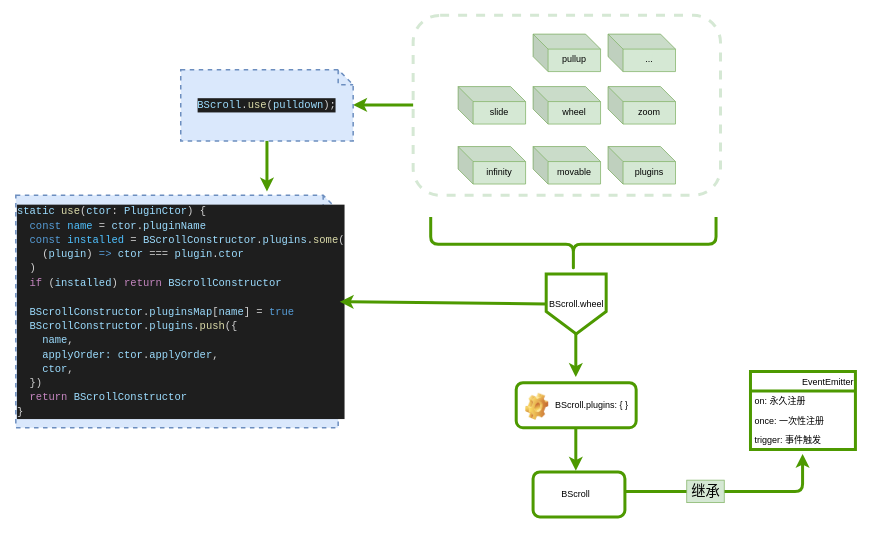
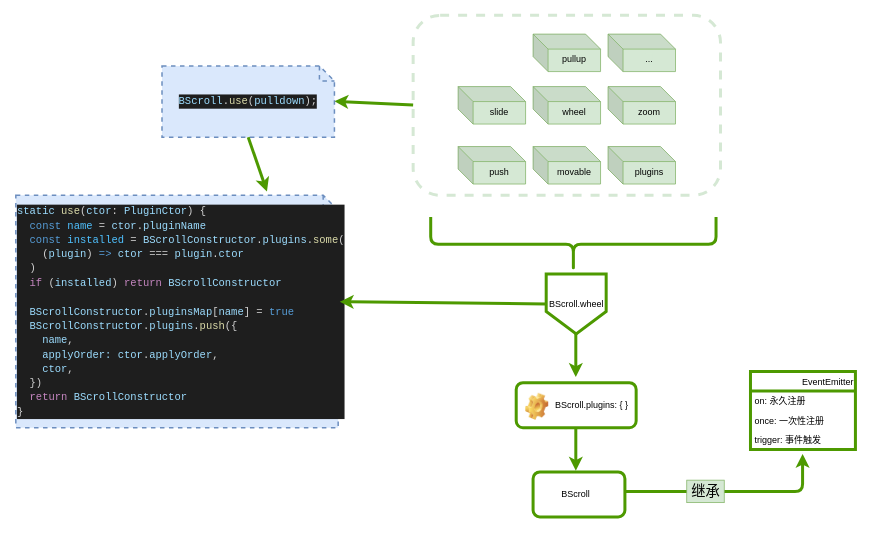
  <mxCell id="0" />
  <mxCell id="1" parent="0" />
  <mxCell id="2" value="" style="edgeStyle=segmentEdgeStyle;endArrow=classic;html=1;strokeColor=#4D9900;strokeWidth=4;" edge="1" parent="1"><mxGeometry width="50" height="50" relative="1" as="geometry"><mxPoint x="832.5" y="655" as="sourcePoint" /><mxPoint x="1069.5" y="605" as="targetPoint" /><Array as="points"><mxPoint x="1069.5" y="655" /></Array></mxGeometry></mxCell>
  <mxCell id="3" value="Event&#10;Sub-Process" style="shape=ext;rounded=1;html=1;whiteSpace=wrap;dashed=1;strokeColor=#D5E8D4;strokeWidth=4;" vertex="1" parent="1"><mxGeometry x="550" y="20" width="410" height="240" as="geometry" /></mxCell>
  <mxCell id="4" value="pullup" style="shape=cube;whiteSpace=wrap;html=1;boundedLbl=1;backgroundOutline=1;darkOpacity=0.05;darkOpacity2=0.1;verticalAlign=top;labelBackgroundColor=#D5E8D4;fillColor=#d5e8d4;strokeColor=#82b366;" parent="1" vertex="1"><mxGeometry x="710" y="45" width="90" height="50" as="geometry" /></mxCell>
  <mxCell id="5" value="..." style="shape=cube;whiteSpace=wrap;html=1;boundedLbl=1;backgroundOutline=1;darkOpacity=0.05;darkOpacity2=0.1;verticalAlign=top;labelBackgroundColor=#D5E8D4;fillColor=#d5e8d4;strokeColor=#82b366;" parent="1" vertex="1"><mxGeometry x="810" y="45" width="90" height="50" as="geometry" /></mxCell>
  <mxCell id="6" value="slide" style="shape=cube;whiteSpace=wrap;html=1;boundedLbl=1;backgroundOutline=1;darkOpacity=0.05;darkOpacity2=0.1;verticalAlign=top;labelBackgroundColor=#D5E8D4;fillColor=#d5e8d4;strokeColor=#82b366;" parent="1" vertex="1"><mxGeometry x="610" y="115" width="90" height="50" as="geometry" /></mxCell>
  <mxCell id="7" value="wheel" style="shape=cube;whiteSpace=wrap;html=1;boundedLbl=1;backgroundOutline=1;darkOpacity=0.05;darkOpacity2=0.1;verticalAlign=top;labelBackgroundColor=#D5E8D4;fillColor=#d5e8d4;strokeColor=#82b366;" parent="1" vertex="1"><mxGeometry x="710" y="115" width="90" height="50" as="geometry" /></mxCell>
  <mxCell id="8" value="zoom" style="shape=cube;whiteSpace=wrap;html=1;boundedLbl=1;backgroundOutline=1;darkOpacity=0.05;darkOpacity2=0.1;verticalAlign=top;labelBackgroundColor=#D5E8D4;fillColor=#d5e8d4;strokeColor=#82b366;" parent="1" vertex="1"><mxGeometry x="810" y="115" width="90" height="50" as="geometry" /></mxCell>
- <mxCell id="9" value="infinity" style="shape=cube;whiteSpace=wrap;html=1;boundedLbl=1;backgroundOutline=1;darkOpacity=0.05;darkOpacity2=0.1;verticalAlign=top;labelBackgroundColor=#D5E8D4;fillColor=#d5e8d4;strokeColor=#82b366;" parent="1" vertex="1"><mxGeometry x="610" y="195" width="90" height="50" as="geometry" /></mxCell>
+ <mxCell id="9" value="push" style="shape=cube;whiteSpace=wrap;html=1;boundedLbl=1;backgroundOutline=1;darkOpacity=0.05;darkOpacity2=0.1;verticalAlign=top;labelBackgroundColor=#D5E8D4;fillColor=#d5e8d4;strokeColor=#82b366;" parent="1" vertex="1"><mxGeometry x="610" y="195" width="90" height="50" as="geometry" /></mxCell>
  <mxCell id="10" value="movable" style="shape=cube;whiteSpace=wrap;html=1;boundedLbl=1;backgroundOutline=1;darkOpacity=0.05;darkOpacity2=0.1;verticalAlign=top;labelBackgroundColor=#D5E8D4;fillColor=#d5e8d4;strokeColor=#82b366;" parent="1" vertex="1"><mxGeometry x="710" y="195" width="90" height="50" as="geometry" /></mxCell>
  <mxCell id="11" value="plugins" style="shape=cube;whiteSpace=wrap;html=1;boundedLbl=1;backgroundOutline=1;darkOpacity=0.05;darkOpacity2=0.1;verticalAlign=top;labelBackgroundColor=#D5E8D4;fillColor=#d5e8d4;strokeColor=#82b366;" parent="1" vertex="1"><mxGeometry x="810" y="195" width="90" height="50" as="geometry" /></mxCell>
  <mxCell id="12" value="" style="endArrow=classic;html=1;strokeColor=#4D9900;strokeWidth=4;entryX=1;entryY=0.495;entryDx=0;entryDy=0;entryPerimeter=0;" edge="1" parent="1" target="13"><mxGeometry width="50" height="50" relative="1" as="geometry"><mxPoint x="550" y="139.5" as="sourcePoint" /><mxPoint x="480" y="139.5" as="targetPoint" /></mxGeometry></mxCell>
- <mxCell id="13" value="&lt;div style=&quot;color: rgb(212 , 212 , 212) ; background-color: rgb(30 , 30 , 30) ; font-family: &amp;#34;consolas&amp;#34; , &amp;#34;courier new&amp;#34; , monospace ; line-height: 19px&quot;&gt;&lt;div style=&quot;font-family: &amp;#34;consolas&amp;#34; , &amp;#34;courier new&amp;#34; , monospace ; line-height: 19px&quot;&gt;&lt;span style=&quot;color: #9cdcfe&quot;&gt;BScroll&lt;/span&gt;.&lt;span style=&quot;color: #dcdcaa&quot;&gt;use&lt;/span&gt;(&lt;span style=&quot;color: #9cdcfe&quot;&gt;pulldown&lt;/span&gt;);&lt;/div&gt;&lt;/div&gt;" style="shape=note;strokeWidth=2;fontSize=14;size=20;whiteSpace=wrap;html=1;fillColor=#dae8fc;strokeColor=#6c8ebf;dashed=1;" vertex="1" parent="1"><mxGeometry x="240" y="92.5" width="230" height="95" as="geometry" /></mxCell>
+ <mxCell id="13" value="&lt;div style=&quot;color: rgb(212 , 212 , 212) ; background-color: rgb(30 , 30 , 30) ; font-family: &amp;#34;consolas&amp;#34; , &amp;#34;courier new&amp;#34; , monospace ; line-height: 19px&quot;&gt;&lt;div style=&quot;font-family: &amp;#34;consolas&amp;#34; , &amp;#34;courier new&amp;#34; , monospace ; line-height: 19px&quot;&gt;&lt;span style=&quot;color: #9cdcfe&quot;&gt;BScroll&lt;/span&gt;.&lt;span style=&quot;color: #dcdcaa&quot;&gt;use&lt;/span&gt;(&lt;span style=&quot;color: #9cdcfe&quot;&gt;pulldown&lt;/span&gt;);&lt;/div&gt;&lt;/div&gt;" style="shape=note;strokeWidth=2;fontSize=14;size=20;whiteSpace=wrap;html=1;fillColor=#dae8fc;strokeColor=#6c8ebf;dashed=1;" vertex="1" parent="1"><mxGeometry x="215" y="87.5" width="230" height="95" as="geometry" /></mxCell>
  <mxCell id="14" value="" style="endArrow=classic;html=1;exitX=0.5;exitY=1;exitDx=0;exitDy=0;exitPerimeter=0;strokeWidth=4;strokeColor=#4D9900;" edge="1" parent="1" source="13"><mxGeometry width="50" height="50" relative="1" as="geometry"><mxPoint x="380" y="225" as="sourcePoint" /><mxPoint x="355" y="255" as="targetPoint" /></mxGeometry></mxCell>
  <mxCell id="15" value="&lt;div style=&quot;background-color: rgb(30 , 30 , 30) ; line-height: 19px&quot;&gt;&lt;div style=&quot;line-height: 19px&quot;&gt;&lt;div style=&quot;line-height: 19px&quot;&gt;&lt;div style=&quot;line-height: 19px&quot;&gt;&lt;div style=&quot;color: rgb(212 , 212 , 212) ; font-family: &amp;#34;consolas&amp;#34; , &amp;#34;courier new&amp;#34; , monospace&quot;&gt;&lt;span style=&quot;color: #9cdcfe&quot;&gt;static&lt;/span&gt;&amp;nbsp;&lt;span style=&quot;color: #dcdcaa&quot;&gt;use&lt;/span&gt;(&lt;span style=&quot;color: #9cdcfe&quot;&gt;ctor&lt;/span&gt;:&amp;nbsp;&lt;span style=&quot;color: #9cdcfe&quot;&gt;PluginCtor&lt;/span&gt;)&amp;nbsp;{&lt;/div&gt;&lt;div style=&quot;color: rgb(212 , 212 , 212) ; font-family: &amp;#34;consolas&amp;#34; , &amp;#34;courier new&amp;#34; , monospace&quot;&gt;&amp;nbsp;&amp;nbsp;&lt;span style=&quot;color: #569cd6&quot;&gt;const&lt;/span&gt;&amp;nbsp;&lt;span style=&quot;color: #4fc1ff&quot;&gt;name&lt;/span&gt;&amp;nbsp;=&amp;nbsp;&lt;span style=&quot;color: #9cdcfe&quot;&gt;ctor&lt;/span&gt;.&lt;span style=&quot;color: #9cdcfe&quot;&gt;pluginName&lt;/span&gt;&lt;/div&gt;&lt;div style=&quot;color: rgb(212 , 212 , 212) ; font-family: &amp;#34;consolas&amp;#34; , &amp;#34;courier new&amp;#34; , monospace&quot;&gt;&amp;nbsp;&amp;nbsp;&lt;span style=&quot;color: #569cd6&quot;&gt;const&lt;/span&gt;&amp;nbsp;&lt;span style=&quot;color: #4fc1ff&quot;&gt;installed&lt;/span&gt;&amp;nbsp;=&amp;nbsp;&lt;span style=&quot;color: #9cdcfe&quot;&gt;BScrollConstructor&lt;/span&gt;.&lt;span style=&quot;color: #9cdcfe&quot;&gt;plugins&lt;/span&gt;.&lt;span style=&quot;color: #dcdcaa&quot;&gt;some&lt;/span&gt;(&lt;/div&gt;&lt;div style=&quot;color: rgb(212 , 212 , 212) ; font-family: &amp;#34;consolas&amp;#34; , &amp;#34;courier new&amp;#34; , monospace&quot;&gt;&amp;nbsp;&amp;nbsp;&amp;nbsp;&amp;nbsp;(&lt;span style=&quot;color: #9cdcfe&quot;&gt;plugin&lt;/span&gt;)&amp;nbsp;&lt;span style=&quot;color: #569cd6&quot;&gt;=&amp;gt;&lt;/span&gt;&amp;nbsp;&lt;span style=&quot;color: #9cdcfe&quot;&gt;ctor&lt;/span&gt;&amp;nbsp;===&amp;nbsp;&lt;span style=&quot;color: #9cdcfe&quot;&gt;plugin&lt;/span&gt;.&lt;span style=&quot;color: #9cdcfe&quot;&gt;ctor&lt;/span&gt;&lt;/div&gt;&lt;div style=&quot;color: rgb(212 , 212 , 212) ; font-family: &amp;#34;consolas&amp;#34; , &amp;#34;courier new&amp;#34; , monospace&quot;&gt;&amp;nbsp;&amp;nbsp;)&lt;/div&gt;&lt;div style=&quot;color: rgb(212 , 212 , 212) ; font-family: &amp;#34;consolas&amp;#34; , &amp;#34;courier new&amp;#34; , monospace&quot;&gt;&amp;nbsp;&amp;nbsp;&lt;span style=&quot;color: #c586c0&quot;&gt;if&lt;/span&gt;&amp;nbsp;(&lt;span style=&quot;color: #9cdcfe&quot;&gt;installed&lt;/span&gt;)&amp;nbsp;&lt;span style=&quot;color: #c586c0&quot;&gt;return&lt;/span&gt;&amp;nbsp;&lt;span style=&quot;color: #9cdcfe&quot;&gt;BScrollConstructor&lt;/span&gt;&lt;/div&gt;&lt;div&gt;&lt;font color=&quot;#d4d4d4&quot; face=&quot;consolas, courier new, monospace&quot;&gt;&lt;br&gt;&lt;/font&gt;&lt;/div&gt;&lt;div style=&quot;color: rgb(212 , 212 , 212) ; font-family: &amp;#34;consolas&amp;#34; , &amp;#34;courier new&amp;#34; , monospace&quot;&gt;&amp;nbsp;&amp;nbsp;&lt;span style=&quot;color: #9cdcfe&quot;&gt;BScrollConstructor&lt;/span&gt;.&lt;span style=&quot;color: #9cdcfe&quot;&gt;pluginsMap&lt;/span&gt;[&lt;span style=&quot;color: #9cdcfe&quot;&gt;name&lt;/span&gt;]&amp;nbsp;=&amp;nbsp;&lt;span style=&quot;color: #569cd6&quot;&gt;true&lt;/span&gt;&lt;/div&gt;&lt;div style=&quot;color: rgb(212 , 212 , 212) ; font-family: &amp;#34;consolas&amp;#34; , &amp;#34;courier new&amp;#34; , monospace&quot;&gt;&amp;nbsp;&amp;nbsp;&lt;span style=&quot;color: #9cdcfe&quot;&gt;BScrollConstructor&lt;/span&gt;.&lt;span style=&quot;color: #9cdcfe&quot;&gt;plugins&lt;/span&gt;.&lt;span style=&quot;color: #dcdcaa&quot;&gt;push&lt;/span&gt;({&lt;/div&gt;&lt;div style=&quot;color: rgb(212 , 212 , 212) ; font-family: &amp;#34;consolas&amp;#34; , &amp;#34;courier new&amp;#34; , monospace&quot;&gt;&amp;nbsp;&amp;nbsp;&amp;nbsp;&amp;nbsp;&lt;span style=&quot;color: #9cdcfe&quot;&gt;name&lt;/span&gt;,&lt;/div&gt;&lt;div style=&quot;color: rgb(212 , 212 , 212) ; font-family: &amp;#34;consolas&amp;#34; , &amp;#34;courier new&amp;#34; , monospace&quot;&gt;&amp;nbsp;&amp;nbsp;&amp;nbsp;&amp;nbsp;&lt;span style=&quot;color: #9cdcfe&quot;&gt;applyOrder:&lt;/span&gt;&amp;nbsp;&lt;span style=&quot;color: #9cdcfe&quot;&gt;ctor&lt;/span&gt;.&lt;span style=&quot;color: #9cdcfe&quot;&gt;applyOrder&lt;/span&gt;,&lt;/div&gt;&lt;div style=&quot;color: rgb(212 , 212 , 212) ; font-family: &amp;#34;consolas&amp;#34; , &amp;#34;courier new&amp;#34; , monospace&quot;&gt;&amp;nbsp;&amp;nbsp;&amp;nbsp;&amp;nbsp;&lt;span style=&quot;color: #9cdcfe&quot;&gt;ctor&lt;/span&gt;,&lt;/div&gt;&lt;div style=&quot;color: rgb(212 , 212 , 212) ; font-family: &amp;#34;consolas&amp;#34; , &amp;#34;courier new&amp;#34; , monospace&quot;&gt;&amp;nbsp;&amp;nbsp;})&lt;/div&gt;&lt;div style=&quot;color: rgb(212 , 212 , 212) ; font-family: &amp;#34;consolas&amp;#34; , &amp;#34;courier new&amp;#34; , monospace&quot;&gt;&amp;nbsp;&amp;nbsp;&lt;span style=&quot;color: #c586c0&quot;&gt;return&lt;/span&gt;&amp;nbsp;&lt;span style=&quot;color: #9cdcfe&quot;&gt;BScrollConstructor&lt;/span&gt;&lt;/div&gt;&lt;div style=&quot;color: rgb(212 , 212 , 212) ; font-family: &amp;#34;consolas&amp;#34; , &amp;#34;courier new&amp;#34; , monospace&quot;&gt;}&lt;/div&gt;&lt;/div&gt;&lt;/div&gt;&lt;/div&gt;&lt;/div&gt;" style="shape=note;strokeWidth=2;fontSize=14;size=20;whiteSpace=wrap;html=1;fillColor=#dae8fc;strokeColor=#6c8ebf;dashed=1;align=left;" vertex="1" parent="1"><mxGeometry x="20" y="260" width="430" height="310" as="geometry" /></mxCell>
  <mxCell id="16" value="" style="shape=curlyBracket;whiteSpace=wrap;html=1;rounded=1;strokeWidth=4;rotation=-90;strokeColor=#4D9900;" vertex="1" parent="1"><mxGeometry x="727.5" y="135" width="72.5" height="380.62" as="geometry" /></mxCell>
  <mxCell id="17" value="BScroll.wheel" style="shape=offPageConnector;whiteSpace=wrap;html=1;strokeColor=#4D9900;strokeWidth=4;" vertex="1" parent="1"><mxGeometry x="727.5" y="365" width="80" height="80" as="geometry" /></mxCell>
  <mxCell id="18" value="" style="endArrow=classic;html=1;exitX=0.5;exitY=1;exitDx=0;exitDy=0;exitPerimeter=0;strokeWidth=4;strokeColor=#4D9900;" edge="1" parent="1"><mxGeometry width="50" height="50" relative="1" as="geometry"><mxPoint x="767" y="445" as="sourcePoint" /><mxPoint x="767" y="502.5" as="targetPoint" /></mxGeometry></mxCell>
  <mxCell id="19" value="BScroll.plugins: { }" style="rounded=1;whiteSpace=wrap;html=1;strokeColor=#4D9900;strokeWidth=4;align=right;spacingRight=9;" vertex="1" parent="1"><mxGeometry x="687.5" y="510" width="160" height="60" as="geometry" /></mxCell>
  <mxCell id="20" value="" style="shape=image;html=1;verticalLabelPosition=bottom;verticalAlign=top;imageAspect=1;aspect=fixed;image=img/clipart/Gear_128x128.png;strokeColor=#4D9900;strokeWidth=4;align=right;" vertex="1" parent="1"><mxGeometry x="700" y="524" width="30.69" height="36" as="geometry" /></mxCell>
  <mxCell id="21" value="" style="endArrow=classic;html=1;strokeColor=#4D9900;strokeWidth=4;entryX=1.005;entryY=0.458;entryDx=0;entryDy=0;entryPerimeter=0;exitX=0;exitY=0.5;exitDx=0;exitDy=0;" edge="1" parent="1" source="17" target="15"><mxGeometry width="50" height="50" relative="1" as="geometry"><mxPoint x="630" y="404.5" as="sourcePoint" /><mxPoint x="550" y="404.525" as="targetPoint" /></mxGeometry></mxCell>
  <mxCell id="22" value="" style="endArrow=classic;html=1;exitX=0.5;exitY=1;exitDx=0;exitDy=0;exitPerimeter=0;strokeWidth=4;strokeColor=#4D9900;" edge="1" parent="1"><mxGeometry width="50" height="50" relative="1" as="geometry"><mxPoint x="767" y="570" as="sourcePoint" /><mxPoint x="767" y="627.5" as="targetPoint" /></mxGeometry></mxCell>
  <mxCell id="23" value="BScroll" style="rounded=1;whiteSpace=wrap;html=1;strokeColor=#4D9900;strokeWidth=4;align=center;spacingRight=9;" vertex="1" parent="1"><mxGeometry x="710" y="629" width="122.5" height="60" as="geometry" /></mxCell>
  <mxCell id="24" value="EventEmitter" style="swimlane;fontStyle=0;childLayout=stackLayout;horizontal=1;startSize=26;fillColor=none;horizontalStack=0;resizeParent=1;resizeParentMax=0;resizeLast=0;collapsible=1;marginBottom=0;strokeColor=#4D9900;strokeWidth=4;align=right;" vertex="1" parent="1"><mxGeometry x="1000" y="495" width="140" height="104" as="geometry" /></mxCell>
  <mxCell id="25" value="on: 永久注册" style="text;strokeColor=none;fillColor=none;align=left;verticalAlign=top;spacingLeft=4;spacingRight=4;overflow=hidden;rotatable=0;points=[[0,0.5],[1,0.5]];portConstraint=eastwest;" vertex="1" parent="24"><mxGeometry y="26" width="140" height="26" as="geometry" /></mxCell>
  <mxCell id="26" value="once: 一次性注册" style="text;strokeColor=none;fillColor=none;align=left;verticalAlign=top;spacingLeft=4;spacingRight=4;overflow=hidden;rotatable=0;points=[[0,0.5],[1,0.5]];portConstraint=eastwest;" vertex="1" parent="24"><mxGeometry y="52" width="140" height="26" as="geometry" /></mxCell>
  <mxCell id="27" value="trigger: 事件触发" style="text;strokeColor=none;fillColor=none;align=left;verticalAlign=top;spacingLeft=4;spacingRight=4;overflow=hidden;rotatable=0;points=[[0,0.5],[1,0.5]];portConstraint=eastwest;" vertex="1" parent="24"><mxGeometry y="78" width="140" height="26" as="geometry" /></mxCell>
  <mxCell id="28" value="继承" style="text;html=1;align=center;verticalAlign=middle;resizable=0;points=[];autosize=1;fontSize=19;fillColor=#d5e8d4;strokeColor=#82b366;" vertex="1" parent="1"><mxGeometry x="915" y="640" width="50" height="30" as="geometry" /></mxCell>
